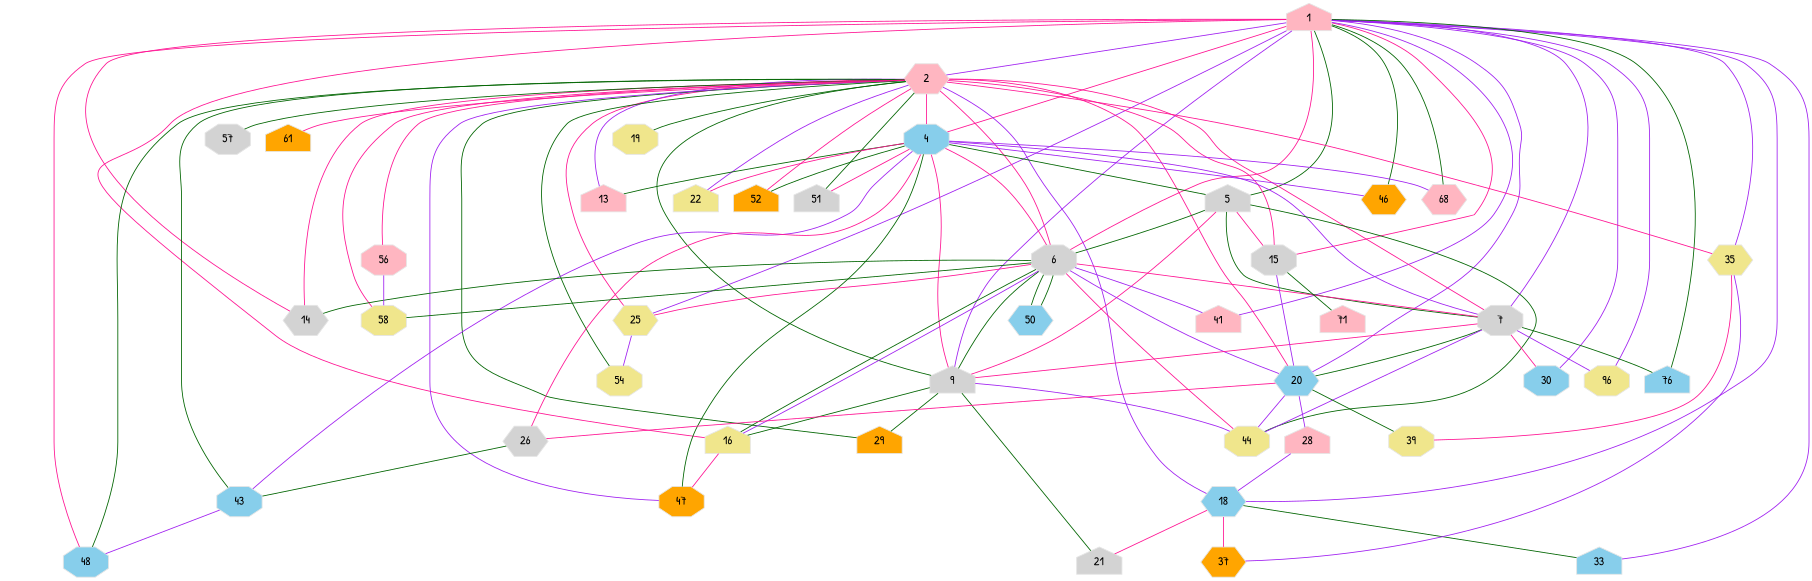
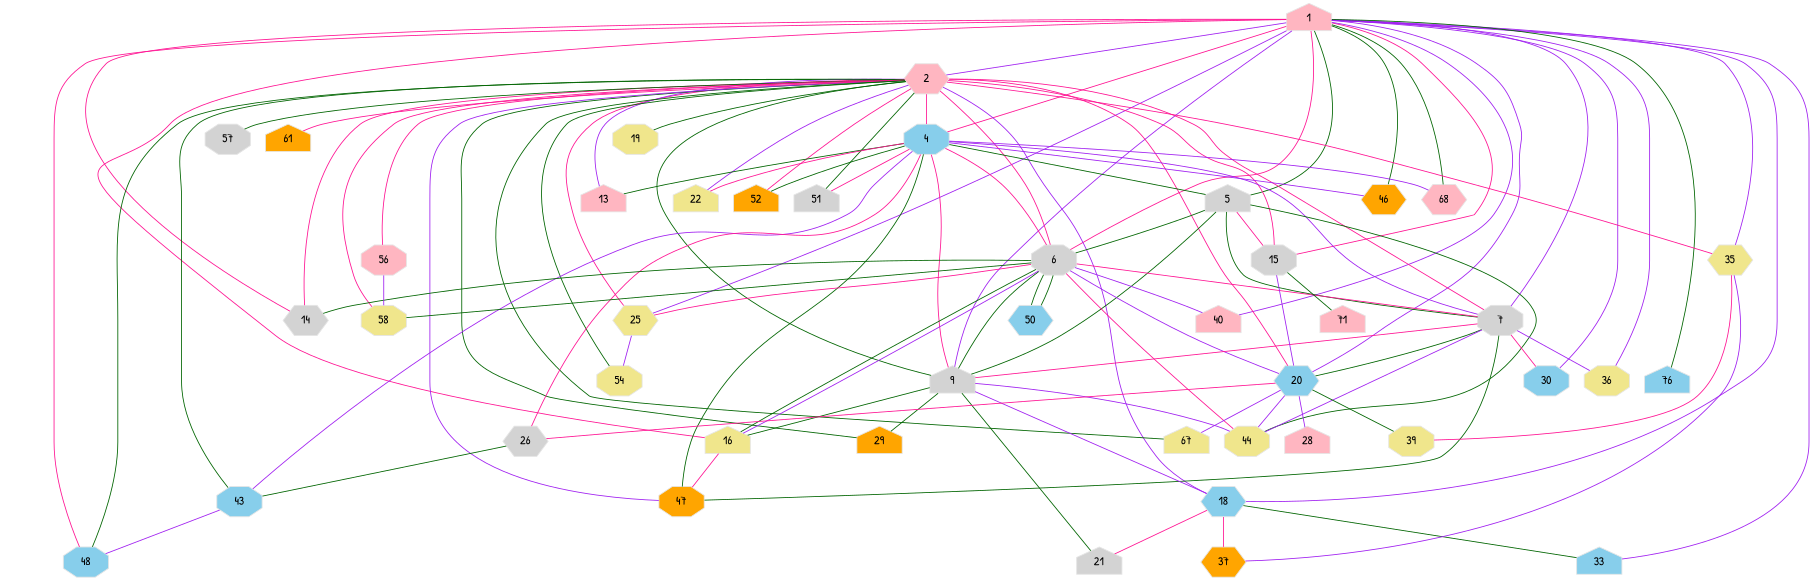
  graph {
    fontname="Patrick Hand"
    node [color=gray90 fillcolor=khaki fontname="Patrick Hand" shape=house style=filled]
    edge [color=deeppink fontname="Patrick Hand"]
    1 [fillcolor=lightpink super="+3"]
    2 [fillcolor=lightpink shape=hexagon super="+87+12+8"]
    4 [fillcolor=skyblue shape=octagon]
    5 [fillcolor=lightgrey]
    6 [fillcolor=lightgrey shape=octagon super="+31+40+83+72+64+53+11"]
    7 [fillcolor=lightgrey shape=octagon]
    9 [fillcolor=lightgrey]
    14 [fillcolor=lightgrey shape=hexagon]
    15 [fillcolor=lightgrey shape=octagon super="+34"]
    n10 [label=16 super="+55+27"]
    18 [fillcolor=skyblue shape=hexagon super="+42+52"]
    20 [fillcolor=skyblue shape=hexagon super="+24"]
    25 [shape=hexagon]
    30 [fillcolor=skyblue shape=octagon super="+38"]
    33 [fillcolor=skyblue]
    35 [shape=hexagon]
-   36 [shape=octagon label=96]
-   41 [fillcolor=lightpink]
+   36 [shape=octagon]
+   41 [fillcolor=lightpink label=40]
    46 [fillcolor=orange shape=hexagon]
    48 [fillcolor=skyblue shape=octagon super="+73"]
    n21 [fillcolor=lightpink label=68 shape=hexagon]
    76 [fillcolor=skyblue]
    13 [fillcolor=lightpink]
    19 [shape=octagon]
    22 [super="+80"]
    29 [fillcolor=orange]
    n27 [fillcolor=orange label=52]
    43 [fillcolor=skyblue shape=octagon super="+79"]
    47 [fillcolor=orange shape=octagon super="+68"]
    51 [fillcolor=lightgrey]
    54 [shape=octagon]
    56 [fillcolor=lightpink shape=octagon super="+65"]
    57 [fillcolor=lightgrey shape=octagon]
    58 [shape=octagon]
    61 [fillcolor=orange]
+   67
    26 [fillcolor=lightgrey shape=hexagon]
    44 [shape=octagon super="+86+66"]
    50 [fillcolor=skyblue shape=hexagon]
    21 [fillcolor=lightgrey]
    71 [fillcolor=lightpink]
    37 [fillcolor=orange shape=hexagon]
    28 [fillcolor=lightpink]
    39 [shape=octagon]
    1 -- 2 [color=purple weight=6]
    1 -- 4 [weight=2]
    1 -- 5 [color=darkgreen weight=2]
    1 -- 6 [weight=4]
    1 -- 7 [color=purple weight=2]
    1 -- 9 [color=purple weight=2]
    1 -- 14
    1 -- 15
    1 -- n10
    1 -- 18 [color=purple weight=2]
    1 -- 20 [color=purple]
    1 -- 25 [color=purple]
    1 -- 30 [color=purple]
    1 -- 33 [color=purple]
    1 -- 35 [color=purple]
    1 -- 36 [color=purple]
    1 -- 41 [color=purple]
    1 -- 46 [color=darkgreen]
    1 -- 48 [weight=2]
    1 -- n21 [color=darkgreen]
    1 -- 76 [color=darkgreen]
    2 -- 4 [weight=4]
    2 -- 6 [weight=7]
    2 -- 7 [weight=3]
    2 -- 9 [color=darkgreen weight=5]
    2 -- 14
    2 -- 15 [weight=5]
    2 -- 18 [color=purple weight=3]
    2 -- 20
    2 -- 25
    2 -- 35
    2 -- 48 [color=darkgreen]
    2 -- 13 [color=purple]
    2 -- 19 [color=darkgreen weight=2]
    2 -- 22 [color=purple weight=2]
    2 -- 29 [color=darkgreen]
    2 -- n27
    2 -- 43 [color=darkgreen]
    2 -- 47 [color=purple]
    2 -- 51 [color=darkgreen]
    2 -- 54 [color=darkgreen]
    2 -- 56
    2 -- 57 [color=darkgreen weight=3]
    2 -- 58
    2 -- 61 [weight=2]
+   2 -- 67 [color=darkgreen]
    4 -- 5 [color=darkgreen]
    4 -- 6
    4 -- 7 [color=purple]
    4 -- 9
    4 -- 46 [color=purple]
    4 -- n21 [color=purple]
    4 -- 13 [color=darkgreen]
    4 -- 22
    4 -- n27 [color=darkgreen]
    4 -- 43 [color=purple]
    4 -- 47 [color=darkgreen weight=2]
    4 -- 51
    4 -- 26
    5 -- 6 [color=darkgreen weight=4]
    5 -- 7 [color=darkgreen]
-   5 -- 9
+   5 -- 9 [color=darkgreen]
    5 -- 15
    5 -- 44 [color=darkgreen]
    6 -- 7
    6 -- 9 [color=darkgreen weight=2]
    6 -- 14 [color=darkgreen]
    6 -- n10 [color=darkgreen weight=2]
    6 -- n10 [color=purple]
    6 -- 20 [color=purple]
    6 -- 25
    6 -- 41 [color=purple]
    6 -- 58 [color=darkgreen]
    6 -- 44
    6 -- 50 [color=darkgreen]
    6 -- 50 [color=darkgreen]
    7 -- 9
    7 -- 20 [color=darkgreen]
    7 -- 30 [weight=2]
    7 -- 36 [color=purple]
-   7 -- 76 [color=darkgreen]
+   7 -- 47 [color=darkgreen]
    7 -- 44 [color=purple]
    9 -- n10 [color=darkgreen]
-   28 -- 18 [color=purple]
+   9 -- 18 [color=purple]
    9 -- 29 [color=darkgreen]
    9 -- 44 [color=purple]
    9 -- 21 [color=darkgreen]
    15 -- 20 [color=purple weight=2]
    15 -- 71 [color=darkgreen]
    n10 -- 47
    18 -- 33 [color=darkgreen]
    18 -- 21
    18 -- 37 [weight=2]
+   20 -- 67 [color=purple]
    20 -- 26
    20 -- 44 [color=purple]
    20 -- 28 [color=purple weight=2]
    20 -- 39 [color=darkgreen]
    25 -- 54 [color=purple]
    35 -- 37 [color=purple]
    35 -- 39
    43 -- 48 [color=purple]
    56 -- 58 [color=purple]
    26 -- 43 [color=darkgreen]
  }
